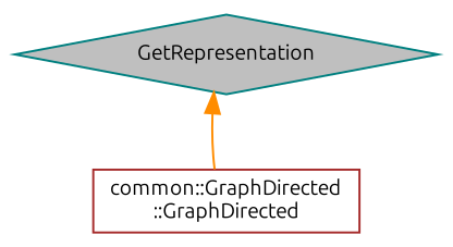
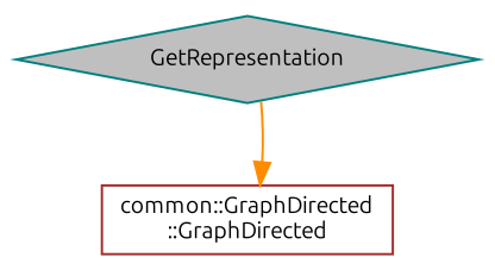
  digraph {
    rankdir=TB
    fontname=Ubuntu
    node [fontname=Ubuntu fontsize=10]
    n1 [color=teal fillcolor=grey75 fontcolor=black height=0.2 label=GetRepresentation shape=diamond style=filled width=0.4]
    n2 [color=brown height=0.2 label="common::GraphDirected\l::GraphDirected" shape=box width=0.4]
-   n1 -> n2 [color=darkorange dir=back fontname=Ubuntu fontsize=10 labelfontname=Helvetica labelfontsize=10 style=solid]
+   n2 -> n1 [color=darkorange dir=back fontname=Ubuntu fontsize=10 labelfontname=Helvetica labelfontsize=10 style=solid]
  }
